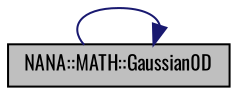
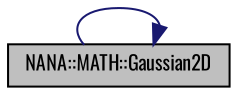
  digraph {
    rankdir=LR
    fontname=Oswald
-   n1 [color=black fillcolor=grey75 fontcolor=black fontname=Oswald fontsize=10 height=0.2 label="NANA::MATH::Gaussian0D" shape=record style=filled width=0.4]
+   n1 [color=black fillcolor=grey75 fontcolor=black fontname=Oswald fontsize=10 height=0.2 label="NANA::MATH::Gaussian2D" shape=record style=filled width=0.4]
    n1 -> n1 [color=midnightblue fontname=Oswald fontsize=10 labelfontname=Helvetica labelfontsize=10 style=solid]
  }
